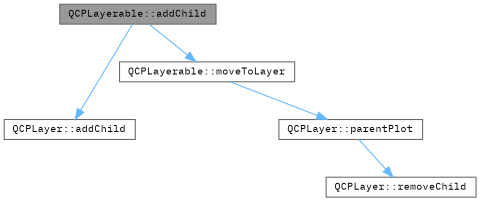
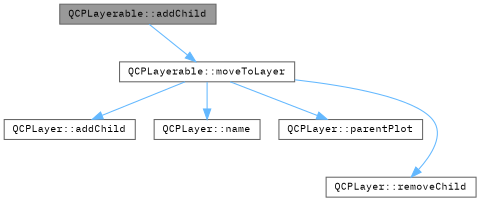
  digraph {
    fontname="IBM Plex Mono"
    rankdir=TB
    node [color=grey40 fillcolor=white fontname="IBM Plex Mono" fontsize=10 shape=box style=filled]
    edge [color=steelblue1 fontname="IBM Plex Mono" fontsize=10 labelfontname=Helvetica labelfontsize=10 style=solid]
    n1 [color=gray40 fillcolor=grey60 fontcolor=black height=0.2 label="QCPLayerable::addChild" width=0.4]
    n2 [height=0.2 label="QCPLayerable::moveToLayer" width=0.4]
    n3 [height=0.2 label="QCPLayer::addChild" width=0.4]
+   n4 [height=0.2 label="QCPLayer::name" width=0.4]
    n5 [height=0.2 label="QCPLayer::parentPlot" width=0.4]
    n6 [height=0.2 label="QCPLayer::removeChild" width=0.4]
    n1 -> n2
-   n1 -> n3
+   n2 -> n3
+   n2 -> n4
    n2 -> n5
-   n5 -> n6
+   n2 -> n6
  }
